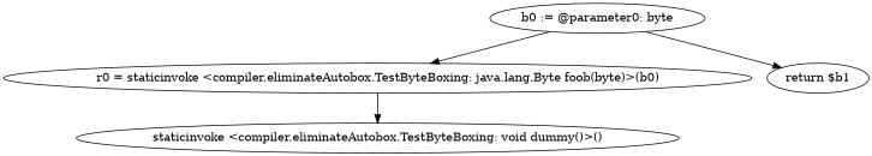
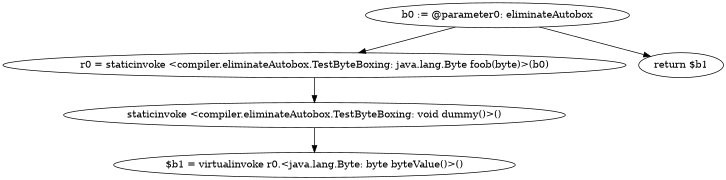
  digraph {
-   "b0 := @parameter0: byte"
+   "b0 := @parameter0: byte" [label="b0 := @parameter0: eliminateAutobox"]
    "r0 = staticinvoke <compiler.eliminateAutobox.TestByteBoxing: java.lang.Byte foob(byte)>(b0)"
    "return $b1"
    "staticinvoke <compiler.eliminateAutobox.TestByteBoxing: void dummy()>()"
+   "$b1 = virtualinvoke r0.<java.lang.Byte: byte byteValue()>()"
    "b0 := @parameter0: byte" -> "r0 = staticinvoke <compiler.eliminateAutobox.TestByteBoxing: java.lang.Byte foob(byte)>(b0)"
    "b0 := @parameter0: byte" -> "return $b1"
    "r0 = staticinvoke <compiler.eliminateAutobox.TestByteBoxing: java.lang.Byte foob(byte)>(b0)" -> "staticinvoke <compiler.eliminateAutobox.TestByteBoxing: void dummy()>()"
+   "staticinvoke <compiler.eliminateAutobox.TestByteBoxing: void dummy()>()" -> "$b1 = virtualinvoke r0.<java.lang.Byte: byte byteValue()>()"
  }
